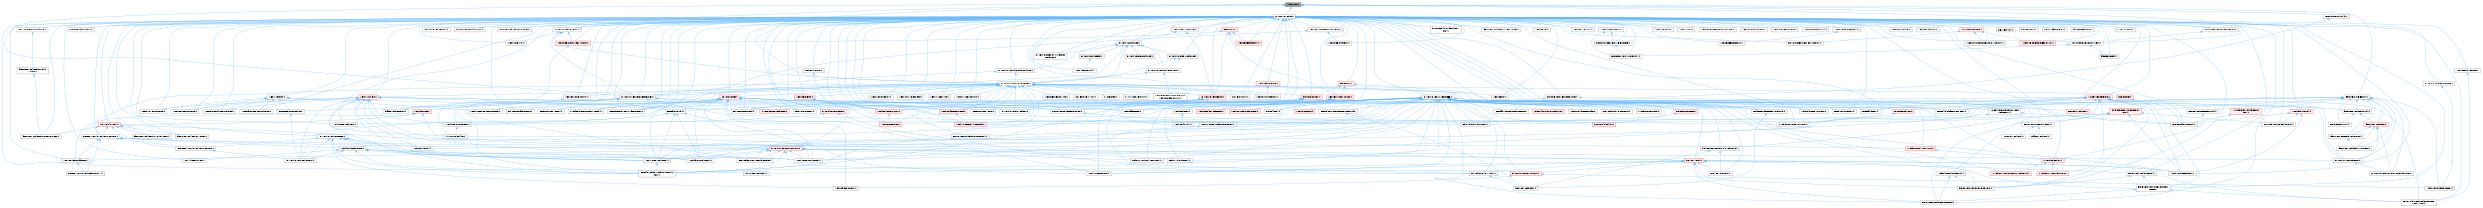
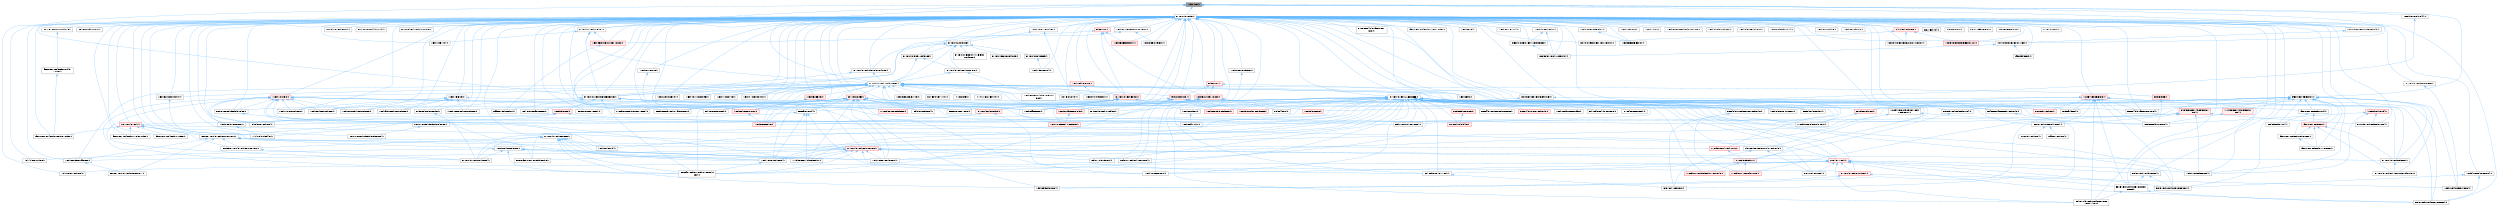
  digraph {
    node [color=grey40 fillcolor=white fontname=Helvetica fontsize=10 shape=box style=filled]
    edge [color=steelblue1 dir=back fontname=Helvetica fontsize=10 labelfontname=Helvetica labelfontsize=10 style=solid]
    n1 [color=gray40 fillcolor=grey60 fontcolor=black height=0.2 label="InfoTypes.h" width=0.4]
    n2 [height=0.2 label="DynamicMesh3.h" width=0.4]
    n3 [height=0.2 label="DynamicMeshAttributeSet.h" width=0.4]
    n4 [height=0.2 label="DynamicMeshChangeTracker.h" width=0.4]
    n5 [height=0.2 label="DynamicMeshOverlay.h" width=0.4]
    n6 [height=0.2 label="IntrinsicCorrespondenceUtils.h" width=0.4]
    n7 [height=0.2 label="IntrinsicTriangulationMesh.h" width=0.4]
    n8 [height=0.2 label="GeometrySelection.h" width=0.4]
    n9 [height=0.2 label="LocalPlanarSimplify.h" width=0.4]
    n10 [height=0.2 label="BakeMeshAttributeMapsTool.h" width=0.4]
    n11 [height=0.2 label="BakeMeshAttributeMapsTool\lBase.h" width=0.4]
    n12 [height=0.2 label="BakeMultiMeshAttributeMaps\lMeshMirror.h" width=0.4]
    n13 [height=0.2 label="BakeMeshAttributeTool.h" width=0.4]
    n14 [height=0.2 label="BakeMeshAttributeVertexTool.h" width=0.4]
    n15 [height=0.2 label="BakeTransformTool.h" width=0.4]
    n16 [height=0.2 label="BaseDynamicMeshComponent.h" width=0.4]
    n17 [height=0.2 label="MeshRenderBufferSet.h" width=0.4]
    n18 [height=0.2 label="MeshInspectorTool.h" width=0.4]
    n19 [height=0.2 label="PolyEditPreviewMesh.h" width=0.4]
    n20 [height=0.2 label="VolumeToMeshTool.h" width=0.4]
    n21 [height=0.2 label="WeldMeshEdgesTool.h" width=0.4]
    n22 [height=0.2 label="SceneGeometrySpatialCache.h" width=0.4]
    n23 [height=0.2 label="KelvinletBrushOp.h" width=0.4]
    n24 [color=red fillcolor="#FFF0F0" height=0.2 label="UVToolSelection.h" width=0.4]
    n25 [height=0.2 label="BaseMeshProcessingTool.h" width=0.4]
    n26 [height=0.2 label="CollectSurfacePathMechanic.h" width=0.4]
    n27 [height=0.2 label="CollisionGeometryConversion.h" width=0.4]
    n28 [height=0.2 label="CombineMeshesTool.h" width=0.4]
    n29 [height=0.2 label="ComponentCollisionUtil.h" width=0.4]
    n30 [height=0.2 label="ConstrainedMeshDeformer.h" width=0.4]
    n31 [height=0.2 label="ConstrainedMeshSmoother.h" width=0.4]
    n32 [height=0.2 label="ConvexDecomposition3.h" width=0.4]
    n33 [height=0.2 label="GeometryCollectionDebugNodes.h" width=0.4]
    n34 [height=0.2 label="DisplaceMeshTool.h" width=0.4]
    n35 [height=0.2 label="DynamicAttribute.h" width=0.4]
    n36 [color=red fillcolor="#FFF0F0" height=0.2 label="UDynamicMesh.h" width=0.4]
    n37 [height=0.2 label="GeometryCollectionMakeNodes.h" width=0.4]
    n38 [height=0.2 label="GeometryCollectionNodes.h" width=0.4]
    n39 [color=red fillcolor="#FFF0F0" height=0.2 label="DynamicMeshEditor.h" width=0.4]
    n40 [color=red fillcolor="#FFF0F0" height=0.2 label="DynamicSubmesh3.h" width=0.4]
    n41 [height=0.2 label="MeshRegionOperator.h" width=0.4]
    n42 [height=0.2 label="MinimalHoleFiller.h" width=0.4]
    n43 [height=0.2 label="FaceGroupUtil.h" width=0.4]
    n44 [height=0.2 label="RemoveOccludedTriangles.h" width=0.4]
    n45 [height=0.2 label="RemoveOccludedTrianglesTool.h" width=0.4]
    n46 [height=0.2 label="DynamicMeshUVEditor.h" width=0.4]
    n47 [color=red fillcolor="#FFF0F0" height=0.2 label="GroupTopology.h" width=0.4]
    n48 [height=0.2 label="PolygroupRemesh.h" width=0.4]
    n49 [height=0.2 label="MeshAttributeUtil.h" width=0.4]
    n50 [color=red fillcolor="#FFF0F0" height=0.2 label="MeshBakerCommon.h" width=0.4]
    n51 [color=red fillcolor="#FFF0F0" height=0.2 label="MeshBaseBaker.h" width=0.4]
    n52 [height=0.2 label="MeshConstraintsUtil.h" width=0.4]
    n53 [color=red fillcolor="#FFF0F0" height=0.2 label="MeshImageBakingCache.h" width=0.4]
    n54 [color=red fillcolor="#FFF0F0" height=0.2 label="MeshNormals.h" width=0.4]
    n55 [height=0.2 label="MeshMoveBrushOps.h" width=0.4]
    n56 [height=0.2 label="MeshSculptBrushOps.h" width=0.4]
    n57 [height=0.2 label="MeshSmoothingBrushOps.h" width=0.4]
    n58 [color=red fillcolor="#FFF0F0" height=0.2 label="MeshSurfaceSampler.h" width=0.4]
    n59 [color=red fillcolor="#FFF0F0" height=0.2 label="MeshTangents.h" width=0.4]
    n60 [height=0.2 label="MeshUDIMClassifier.h" width=0.4]
    n61 [height=0.2 label="MeshUVPacking.h" width=0.4]
    n62 [height=0.2 label="MeshUVTransforms.h" width=0.4]
    n63 [height=0.2 label="MeshVertexPaintBrushOps.h" width=0.4]
    n64 [height=0.2 label="PatchBasedMeshUVGenerator.h" width=0.4]
    n65 [color=red fillcolor="#FFF0F0" height=0.2 label="PolygroupSet.h" width=0.4]
    n66 [height=0.2 label="EditNormalsTool.h" width=0.4]
    n67 [height=0.2 label="PolygroupsGenerator.h" width=0.4]
    n68 [height=0.2 label="RecomputeUVsTool.h" width=0.4]
    n69 [height=0.2 label="SetCollisionGeometryTool.h" width=0.4]
    n70 [height=0.2 label="UVEditorRecomputeUVsTool.h" width=0.4]
    n71 [height=0.2 label="UVEditorTexelDensityTool.h" width=0.4]
    n72 [height=0.2 label="PolygroupUtil.h" width=0.4]
    n73 [height=0.2 label="DynamicMeshTriangleAttribute.h" width=0.4]
    n74 [height=0.2 label="MeshAdapterUtil.h" width=0.4]
    n75 [height=0.2 label="DynamicVertexAttribute.h" width=0.4]
    n76 [height=0.2 label="DynamicVertexSkinWeights\lAttribute.h" width=0.4]
    n77 [height=0.2 label="DynamicMeshAABBTree3.h" width=0.4]
    n78 [height=0.2 label="MeshPlanarSymmetry.h" width=0.4]
    n79 [height=0.2 label="PlaneDistanceFromHitMechanic.h" width=0.4]
    n80 [color=red fillcolor="#FFF0F0" height=0.2 label="RemeshMeshOp.h" width=0.4]
    n81 [height=0.2 label="RepairOrientation.h" width=0.4]
    n82 [height=0.2 label="SpatialCurveDistanceMechanic.h" width=0.4]
    n83 [height=0.2 label="DynamicMeshOctree3.h" width=0.4]
    n84 [height=0.2 label="MeshIndexUtil.h" width=0.4]
    n85 [color=red fillcolor="#FFF0F0" height=0.2 label="MeshRegionBoundaryLoops.h" width=0.4]
    n86 [height=0.2 label="DynamicVerticesOctree3.h" width=0.4]
    n87 [color=red fillcolor="#FFF0F0" height=0.2 label="EdgeLoop.h" width=0.4]
    n88 [color=red fillcolor="#FFF0F0" height=0.2 label="MeshBoundaryLoops.h" width=0.4]
    n89 [color=red fillcolor="#FFF0F0" height=0.2 label="MeshFaceSelection.h" width=0.4]
    n90 [color=red fillcolor="#FFF0F0" height=0.2 label="EdgeSpan.h" width=0.4]
    n91 [height=0.2 label="MeshPaths.h" width=0.4]
    n92 [height=0.2 label="ExtractCollisionGeometry\lTool.h" width=0.4]
    n93 [height=0.2 label="ExtrudeMeshSelectionTool.h" width=0.4]
    n94 [height=0.2 label="GeodesicPath.h" width=0.4]
    n95 [height=0.2 label="GeometryCollectionMeshNodes.h" width=0.4]
    n96 [height=0.2 label="LaplacianMatrixAssembly.h" width=0.4]
    n97 [height=0.2 label="MeshBevel.h" width=0.4]
    n98 [height=0.2 label="MeshConnectedComponents.h" width=0.4]
    n99 [height=0.2 label="MeshRegionGraph.h" width=0.4]
    n100 [height=0.2 label="MeshConvexHull.h" width=0.4]
    n101 [height=0.2 label="MeshCurvature.h" width=0.4]
    n102 [height=0.2 label="MeshEdgeSelection.h" width=0.4]
    n103 [height=0.2 label="MeshGroupPaintBrushOps.h" width=0.4]
    n104 [height=0.2 label="MeshIndexMappings.h" width=0.4]
    n105 [height=0.2 label="MeshLinearization.h" width=0.4]
    n106 [height=0.2 label="PrecomputedMeshWeightData.h" width=0.4]
    n107 [height=0.2 label="MeshMeshCut.h" width=0.4]
    n108 [height=0.2 label="MeshMirror.h" width=0.4]
    n109 [height=0.2 label="MeshParameterizationSolvers.h" width=0.4]
    n110 [height=0.2 label="MeshPinchBrushOps.h" width=0.4]
    n111 [height=0.2 label="MeshPlaneBrushOps.h" width=0.4]
    n112 [height=0.2 label="MeshProjectionHull.h" width=0.4]
    n113 [color=red fillcolor="#FFF0F0" height=0.2 label="MeshRefinerBase.h" width=0.4]
    n114 [height=0.2 label="MeshSceneAdapter.h" width=0.4]
    n115 [color=red fillcolor="#FFF0F0" height=0.2 label="MeshSharingUtil.h" width=0.4]
    n116 [height=0.2 label="MeshSimpleShapeApproximation.h" width=0.4]
    n117 [height=0.2 label="MeshSmoothing.h" width=0.4]
    n118 [height=0.2 label="MeshTransforms.h" width=0.4]
    n119 [height=0.2 label="MeshVertexSelection.h" width=0.4]
    n120 [height=0.2 label="MeshWeights.h" width=0.4]
    n121 [color=red fillcolor="#FFF0F0" height=0.2 label="ModelingObjectsCreationAPI.h" width=0.4]
    n122 [color=red fillcolor="#FFF0F0" height=0.2 label="ModelingOperators.h" width=0.4]
    n123 [height=0.2 label="ModelingToolExternalMesh\lUpdateAPI.h" width=0.4]
    n124 [height=0.2 label="ModelingToolTargetUtil.h" width=0.4]
    n125 [height=0.2 label="OBJMeshUtil.h" width=0.4]
    n126 [height=0.2 label="PlaneCutTool.h" width=0.4]
    n127 [height=0.2 label="RevolveGenerator.h" width=0.4]
    n128 [height=0.2 label="ShapeDetection3.h" width=0.4]
    n129 [color=red fillcolor="#FFF0F0" height=0.2 label="SimpleShapeSet3.h" width=0.4]
    n130 [height=0.2 label="StoredMeshSelectionUtil.h" width=0.4]
    n131 [height=0.2 label="UVLayoutTool.h" width=0.4]
    n132 [color=red fillcolor="#FFF0F0" height=0.2 label="UVEditorToolMeshInput.h" width=0.4]
    n133 [height=0.2 label="DataflowEditorWeightMapPaint\lTool.h" width=0.4]
    n134 [color=red fillcolor="#FFF0F0" height=0.2 label="UVEditorUVTransformOp.h" width=0.4]
    n135 [color=red fillcolor="#FFF0F0" height=0.2 label="FFDLattice.h" width=0.4]
    n136 [height=0.2 label="MeshDebugDrawing.h" width=0.4]
-   n137 [height=0.2 label="MeshEraseSculptLayerBrush\lMeshProjectionHull.h" width=0.4]
+   n137 [height=0.2 label="MeshEraseSculptLayerBrush\lOps.h" width=0.4]
    n138 [height=0.2 label="MeshSimplification.h" width=0.4]
    n139 [height=0.2 label="PolyEditingUVUtil.h" width=0.4]
    n140 [height=0.2 label="RecomputeUVsOp.h" width=0.4]
    n141 [color=red fillcolor="#FFF0F0" height=0.2 label="TexelDensityOp.h" width=0.4]
    n142 [height=0.2 label="UVTransfer.h" width=0.4]
    n143 [height=0.2 label="UVUnwrapMeshUtil.h" width=0.4]
    n144 [height=0.2 label="DynamicMeshSelector.h" width=0.4]
    n145 [height=0.2 label="EditMeshPolygonsTool.h" width=0.4]
    n146 [color=red fillcolor="#FFF0F0" height=0.2 label="MeshChange.h" width=0.4]
    n147 [height=0.2 label="OffsetMeshRegion.h" width=0.4]
    n148 [height=0.2 label="SubRegionRemesher.h" width=0.4]
    n149 [color=red fillcolor="#FFF0F0" height=0.2 label="UVToolContextObjects.h" width=0.4]
    n150 [height=0.2 label="MeshVertexPaintTool.h" width=0.4]
    n151 [height=0.2 label="MeshAttributePaintTool.h" width=0.4]
    n152 [height=0.2 label="MeshSelectionTool.h" width=0.4]
    n153 [height=0.2 label="DynamicMeshPolygroupTransformer.h" width=0.4]
    n154 [height=0.2 label="GeometrySelectionUtil.h" width=0.4]
    n155 [color=red fillcolor="#FFF0F0" height=0.2 label="GeometrySelector.h" width=0.4]
    n156 [height=0.2 label="ToolSelectionUtil.h" width=0.4]
    n157 [height=0.2 label="GeometrySelectionChanges.h" width=0.4]
    n158 [height=0.2 label="GeometrySelectionManager.h" width=0.4]
    n159 [color=red fillcolor="#FFF0F0" height=0.2 label="MultiTargetWithSelection\lTool.h" width=0.4]
    n160 [color=red fillcolor="#FFF0F0" height=0.2 label="SingleTargetWithSelection\lTool.h" width=0.4]
    n161 [color=red fillcolor="#FFF0F0" height=0.2 label="MeshPlaneCut.h" width=0.4]
    n162 [height=0.2 label="BaseDynamicMeshSceneProxy.h" width=0.4]
    n163 [color=red fillcolor="#FFF0F0" height=0.2 label="DynamicMeshComponent.h" width=0.4]
    n164 [height=0.2 label="MeshSculptToolBase.h" width=0.4]
    n165 [height=0.2 label="OctreeDynamicMeshComponent.h" width=0.4]
    n166 [height=0.2 label="DrawPolyPathTool.h" width=0.4]
    n167 [color=red fillcolor="#FFF0F0" height=0.2 label="UVEditorMeshSelectionMechanic.h" width=0.4]
    n168 [height=0.2 label="OffsetMeshTool.h" width=0.4]
    n169 [height=0.2 label="SmoothMeshTool.h" width=0.4]
    n170 [height=0.2 label="LatticeDeformerTool.h" width=0.4]
    n171 [height=0.2 label="MeshOffsetOps.h" width=0.4]
    n172 [height=0.2 label="GeometryCollectionUtility\lNodes.h" width=0.4]
    n173 [height=0.2 label="DynamicBoneAttribute.h" width=0.4]
    n174 [height=0.2 label="DynamicMeshSculptLayers.h" width=0.4]
    n175 [height=0.2 label="DynamicPointSet3.h" width=0.4]
    n176 [height=0.2 label="MeshBoolean.h" width=0.4]
    n177 [height=0.2 label="MeshSelfUnion.h" width=0.4]
-   n178 [height=0.2 label="MeshGroupPaintTool.h" width=0.4]
+   n178 [height=0.2 label="MultiTargetWithSelection.h" width=0.4]
    n179 [height=0.2 label="RemoveOccludedTrianglesOp.h" width=0.4]
    n180 [height=0.2 label="DeformMeshPolygonsTool.h" width=0.4]
    n181 [height=0.2 label="EditUVIslandsTool.h" width=0.4]
    n182 [color=red fillcolor="#FFF0F0" height=0.2 label="MeshBoundaryToolBase.h" width=0.4]
    n183 [color=red fillcolor="#FFF0F0" height=0.2 label="MeshTopologySelector.h" width=0.4]
    n184 [height=0.2 label="MeshVertexSculptTool.h" width=0.4]
    n185 [height=0.2 label="DynamicMeshSculptTool.h" width=0.4]
    n186 [height=0.2 label="MeshSculptUtil.h" width=0.4]
    n187 [color=red fillcolor="#FFF0F0" height=0.2 label="DynamicMeshBrushTool.h" width=0.4]
    n188 [color=red fillcolor="#FFF0F0" height=0.2 label="PreviewMesh.h" width=0.4]
    n189 [height=0.2 label="DrawPolygonTool.h" width=0.4]
    n190 [height=0.2 label="CubeGridTool.h" width=0.4]
    n191 [height=0.2 label="DataflowConstructionScene.h" width=0.4]
    n192 [color=red fillcolor="#FFF0F0" height=0.2 label="DragAlignmentMechanic.h" width=0.4]
    n193 [height=0.2 label="HoleFillTool.h" width=0.4]
    n194 [height=0.2 label="MeshAttributeTransfer.h" width=0.4]
    n195 [height=0.2 label="PolyEditActivityContext.h" width=0.4]
    n196 [color=red fillcolor="#FFF0F0" height=0.2 label="ProjectionTargets.h" width=0.4]
    n197 [color=red fillcolor="#FFF0F0" height=0.2 label="SmoothHoleFiller.h" width=0.4]
    n198 [height=0.2 label="UVEditorSeamTool.h" width=0.4]
    n1 -> n2
    n1 -> n3
    n1 -> n4
    n1 -> n5
    n1 -> n6
    n1 -> n7
    n1 -> n8
    n1 -> n9
    n2 -> n4
    n2 -> n5
    n2 -> n6
    n2 -> n7
    n2 -> n10
    n2 -> n11
    n2 -> n12
    n2 -> n13
    n2 -> n14
    n2 -> n15
    n2 -> n16
    n2 -> n17
    n2 -> n18
    n2 -> n19
    n2 -> n20
    n2 -> n21
    n2 -> n22
    n2 -> n23
    n2 -> n24
    n2 -> n25
    n2 -> n26
    n2 -> n27
    n2 -> n28
    n2 -> n29
    n2 -> n30
    n2 -> n31
    n2 -> n32
    n2 -> n33
    n2 -> n34
    n2 -> n35
    n2 -> n36
    n2 -> n37
    n2 -> n38
    n2 -> n39
    n2 -> n40
    n2 -> n41
    n2 -> n42
    n2 -> n43
    n2 -> n44
    n2 -> n45
    n2 -> n46
    n2 -> n47
    n2 -> n48
    n2 -> n49
    n2 -> n50
    n2 -> n51
    n2 -> n52
    n2 -> n53
    n2 -> n54
    n2 -> n55
    n2 -> n56
    n2 -> n57
    n2 -> n58
    n2 -> n59
    n2 -> n60
    n2 -> n61
    n2 -> n62
    n2 -> n63
    n2 -> n64
    n2 -> n65
    n2 -> n66
    n2 -> n67
    n2 -> n68
    n2 -> n69
    n2 -> n70
    n2 -> n71
    n2 -> n72
    n2 -> n73
    n2 -> n74
    n2 -> n75
-   n2 -> n76
    n2 -> n77
    n2 -> n78
    n2 -> n79
    n2 -> n80
    n2 -> n81
    n2 -> n82
    n2 -> n83
    n2 -> n84
    n2 -> n85
    n2 -> n86
    n2 -> n87
    n2 -> n88
    n2 -> n89
    n2 -> n90
    n2 -> n91
    n2 -> n92
    n2 -> n93
    n2 -> n94
    n2 -> n95
    n2 -> n96
    n2 -> n97
    n2 -> n98
    n2 -> n99
    n2 -> n100
    n2 -> n101
    n2 -> n102
    n2 -> n103
    n2 -> n104
    n2 -> n105
    n2 -> n106
    n2 -> n107
    n2 -> n108
    n2 -> n109
    n2 -> n110
    n2 -> n111
    n2 -> n112
    n2 -> n113
    n2 -> n114
    n2 -> n115
    n2 -> n116
    n2 -> n117
    n2 -> n118
    n2 -> n119
    n2 -> n120
    n2 -> n121
    n2 -> n122
    n2 -> n123
    n2 -> n124
    n2 -> n125
    n2 -> n126
    n2 -> n127
    n2 -> n128
    n2 -> n129
    n2 -> n130
    n2 -> n131
    n3 -> n4
    n3 -> n17
    n3 -> n39
    n3 -> n46
    n3 -> n47
    n3 -> n49
    n3 -> n50
    n3 -> n51
    n3 -> n52
    n3 -> n53
    n3 -> n54
    n3 -> n58
    n3 -> n59
    n3 -> n60
    n3 -> n61
    n3 -> n62
    n3 -> n63
    n3 -> n64
    n3 -> n65
    n3 -> n72
    n3 -> n132
    n3 -> n133
    n3 -> n134
    n3 -> n135
    n3 -> n136
    n3 -> n137
    n3 -> n138
    n3 -> n139
    n3 -> n140
    n3 -> n141
    n3 -> n142
    n3 -> n143
    n4 -> n133
    n4 -> n144
    n4 -> n145
    n4 -> n146
    n4 -> n147
    n4 -> n148
    n4 -> n149
    n5 -> n3
    n5 -> n4
    n5 -> n84
    n5 -> n85
    n6 -> n7
    n7 -> n94
    n7 -> n96
    n8 -> n66
    n8 -> n69
    n8 -> n130
    n8 -> n144
    n8 -> n150
    n8 -> n151
+   n8 -> n152
    n8 -> n153
    n8 -> n154
    n8 -> n155
    n8 -> n156
    n8 -> n157
    n8 -> n158
    n8 -> n159
    n8 -> n160
    n9 -> n161
    n11 -> n10
    n11 -> n12
    n13 -> n11
    n13 -> n14
    n16 -> n17
    n16 -> n132
    n16 -> n162
    n16 -> n163
    n16 -> n164
    n16 -> n165
    n17 -> n162
    n19 -> n166
    n24 -> n134
    n24 -> n167
    n25 -> n168
    n25 -> n169
    n26 -> n166
    n30 -> n170
    n30 -> n171
    n32 -> n172
    n35 -> n3
    n35 -> n4
    n35 -> n73
    n35 -> n75
    n35 -> n76
    n35 -> n173
    n35 -> n174
    n35 -> n175
    n36 -> n16
    n36 -> n33
    n36 -> n37
    n36 -> n38
    n36 -> n163
    n36 -> n165
    n39 -> n40
    n39 -> n43
    n39 -> n44
    n39 -> n171
    n39 -> n176
    n39 -> n177
    n40 -> n19
    n40 -> n41
    n41 -> n42
    n43 -> n18
    n43 -> n41
    n43 -> n150
    n43 -> n178
    n44 -> n179
    n47 -> n48
    n47 -> n133
    n47 -> n180
    n47 -> n181
    n47 -> n182
    n47 -> n183
    n50 -> n51
    n52 -> n42
    n54 -> n34
    n54 -> n41
    n54 -> n44
    n54 -> n48
    n54 -> n55
    n54 -> n56
    n54 -> n57
    n54 -> n133
    n54 -> n150
    n54 -> n171
    n54 -> n178
    n54 -> n184
    n54 -> n185
    n54 -> n186
    n58 -> n53
    n59 -> n50
    n59 -> n51
    n59 -> n163
    n65 -> n18
    n65 -> n43
    n65 -> n64
    n65 -> n66
    n65 -> n67
    n65 -> n68
    n65 -> n69
    n65 -> n70
    n65 -> n71
    n65 -> n140
    n65 -> n150
    n65 -> n152
    n65 -> n154
    n65 -> n178
    n65 -> n184
    n73 -> n3
    n73 -> n4
    n75 -> n3
    n75 -> n174
    n77 -> n10
    n77 -> n14
    n77 -> n18
    n77 -> n19
    n77 -> n21
    n77 -> n22
    n77 -> n26
    n77 -> n46
    n77 -> n50
    n77 -> n51
    n77 -> n53
    n77 -> n58
    n77 -> n71
    n77 -> n78
    n77 -> n79
    n77 -> n80
    n77 -> n81
    n77 -> n82
    n77 -> n133
    n77 -> n144
    n77 -> n145
    n77 -> n149
    n77 -> n150
    n77 -> n167
    n77 -> n171
    n77 -> n176
    n77 -> n177
    n77 -> n178
    n77 -> n179
    n77 -> n180
    n77 -> n181
    n77 -> n182
    n77 -> n183
    n77 -> n184
    n77 -> n185
    n77 -> n186
    n77 -> n187
    n77 -> n188
    n77 -> n189
    n77 -> n190
    n77 -> n191
    n77 -> n192
    n77 -> n193
    n77 -> n194
    n77 -> n195
    n77 -> n196
    n77 -> n197
    n77 -> n198
    n79 -> n166
    n79 -> n189
    n82 -> n166
    n83 -> n133
    n83 -> n150
    n83 -> n152
    n83 -> n165
    n83 -> n178
    n83 -> n184
    n83 -> n185
    n83 -> n186
    n85 -> n147
    n86 -> n151
    n87 -> n39
    n87 -> n85
    n87 -> n88
    n87 -> n89
    n88 -> n42
    n88 -> n48
    n88 -> n161
    n88 -> n171
    n88 -> n193
    n90 -> n47
    n90 -> n88
    n90 -> n91
    n98 -> n64
    n98 -> n99
    n101 -> n50
    n104 -> n35
    n104 -> n39
    n105 -> n96
    n105 -> n106
    n106 -> n96
    n113 -> n138
    n114 -> n12
    n115 -> n21
    n115 -> n93
    n115 -> n170
    n119 -> n102
    n120 -> n55
    n120 -> n56
    n120 -> n57
    n120 -> n63
    n120 -> n103
    n120 -> n148
    n120 -> n171
    n122 -> n10
    n122 -> n11
    n122 -> n12
    n122 -> n14
    n122 -> n21
    n122 -> n69
    n122 -> n80
    n122 -> n134
    n122 -> n140
    n122 -> n141
    n122 -> n170
-   n122 -> n179
    n122 -> n190
    n123 -> n170
    n123 -> n184
    n124 -> n10
    n124 -> n14
    n129 -> n27
    n129 -> n116
    n129 -> n121
    n130 -> n24
    n132 -> n24
    n135 -> n170
    n141 -> n71
    n144 -> n153
    n146 -> n16
    n146 -> n36
    n146 -> n188
    n148 -> n185
    n150 -> n133
    n154 -> n155
    n154 -> n156
    n155 -> n144
    n155 -> n153
    n155 -> n157
    n155 -> n158
    n157 -> n158
    n159 -> n170
    n160 -> n21
    n160 -> n25
    n160 -> n34
    n160 -> n93
    n160 -> n145
    n163 -> n17
    n163 -> n22
    n163 -> n133
    n163 -> n144
    n163 -> n150
    n163 -> n178
    n163 -> n180
    n163 -> n181
    n163 -> n184
    n163 -> n187
    n163 -> n188
    n164 -> n23
    n164 -> n133
    n164 -> n150
    n164 -> n178
    n164 -> n184
    n164 -> n185
    n165 -> n185
    n172 -> n33
    n174 -> n3
    n174 -> n137
    n175 -> n74
    n176 -> n177
    n179 -> n45
    n187 -> n151
    n187 -> n152
    n188 -> n10
    n188 -> n11
    n188 -> n12
    n188 -> n13
    n188 -> n14
    n188 -> n18
    n188 -> n19
    n188 -> n20
    n188 -> n21
    n188 -> n187
    n188 -> n189
    n196 -> n197
  }
